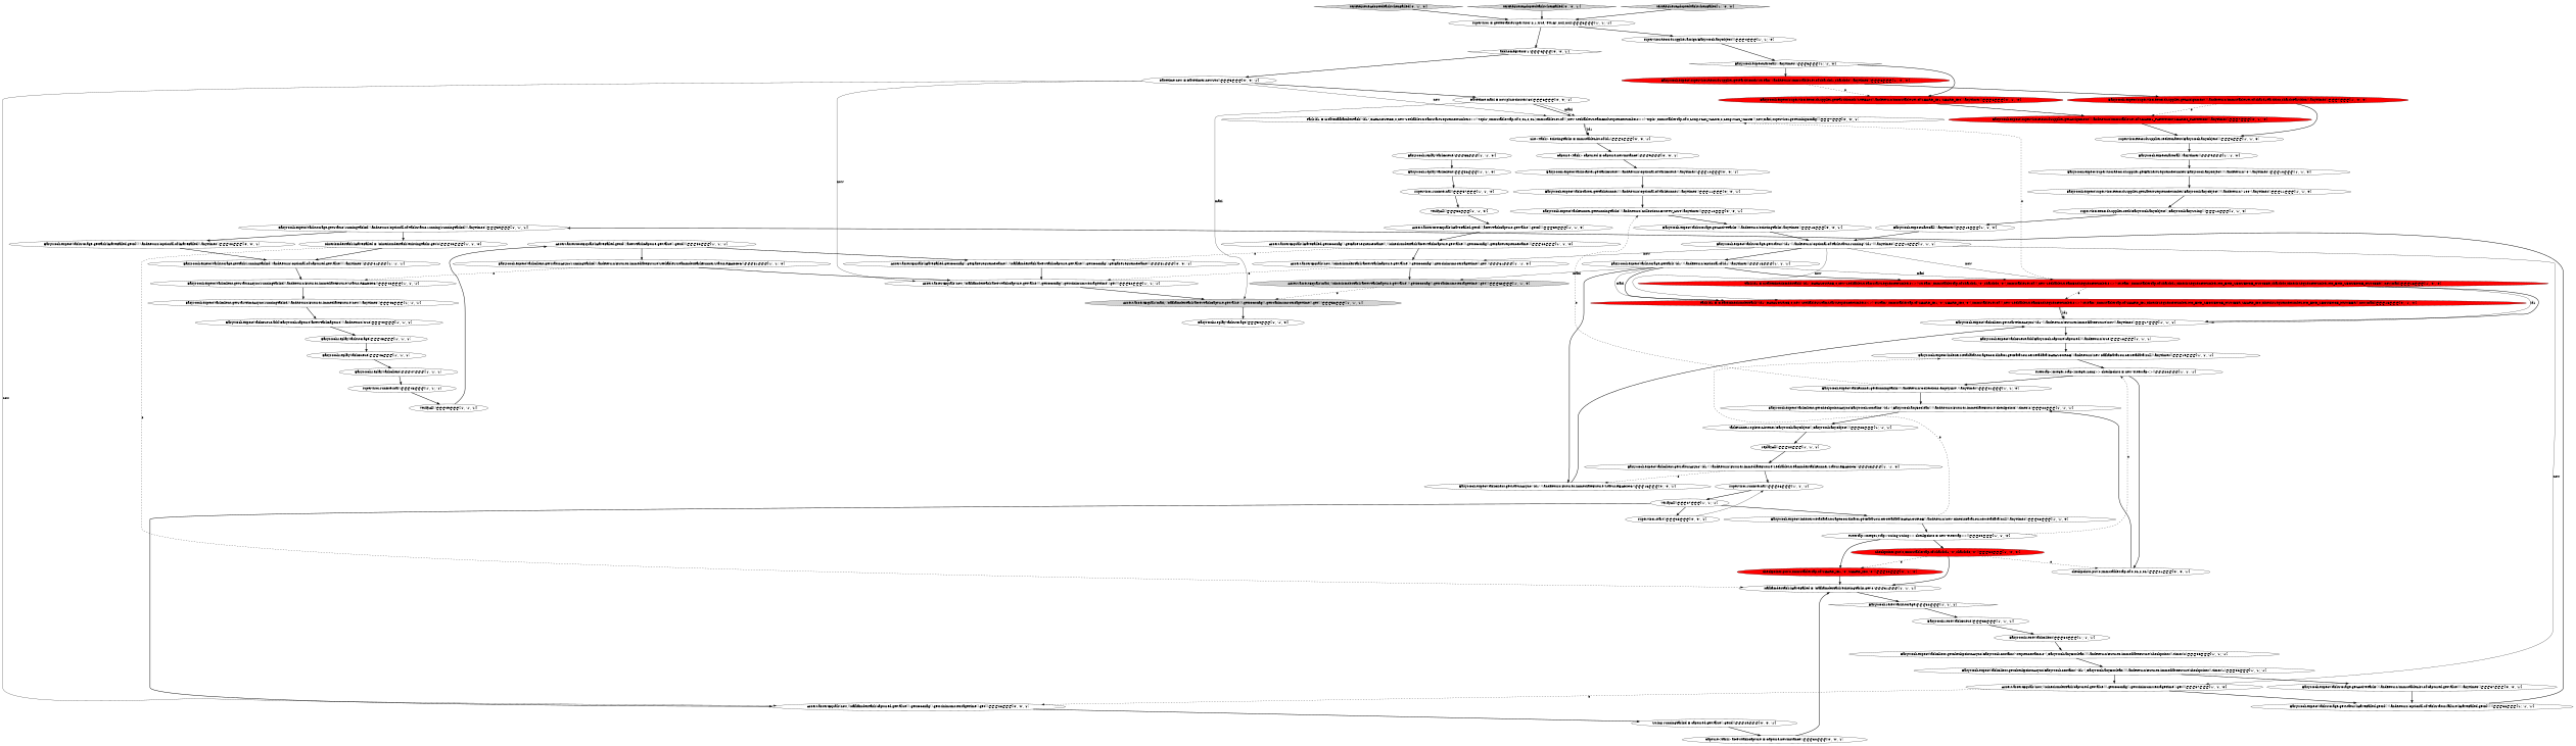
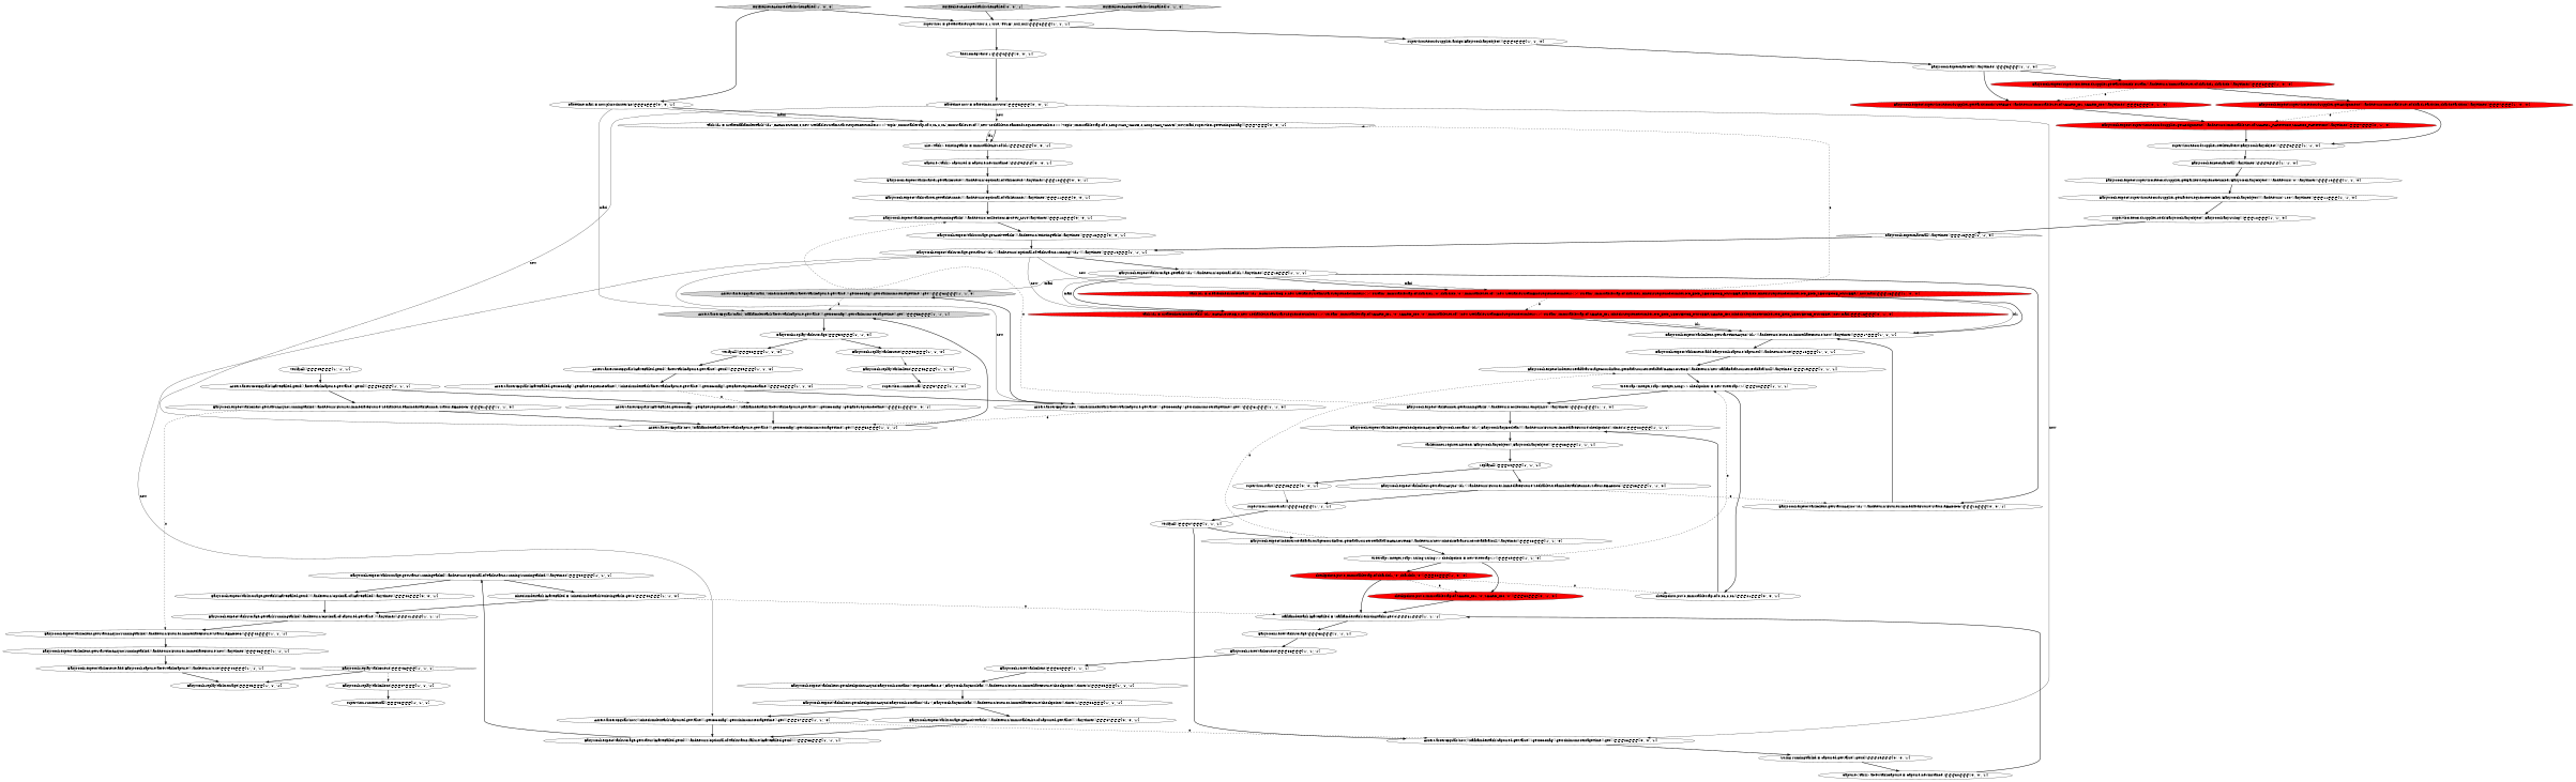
  digraph {
    node [fillcolor=white shape=ellipse style=filled]
    edge [style=bold]
    n1 [fillcolor=lightgray label="Assert.assertEquals(maxi,((KinesisIndexTask)aNewTaskCapture.getValue()).getIOConfig().getMaximumMessageTime().get())@@@62@@@['1', '1', '0']"]
    n2 [fillcolor=lightgray label="Assert.assertEquals(maxi,((KafkaIndexTask)aNewTaskCapture.getValue()).getIOConfig().getMaximumMessageTime().get())@@@53@@@['1', '1', '1']"]
    n3 [label="EasyMock.replay(taskStorage)@@@54@@@['1', '1', '0']"]
-   n4 [label="EasyMock.replay(taskQueue)@@@46@@@['1', '1', '1']"]
+   n4 [label="EasyMock.replay(taskQueue)@@@46@@@['1', '1', '1']" shape=diamond]
    n5 [label="EasyMock.replay(taskClient)@@@47@@@['1', '1', '1']"]
    n6 [label="supervisor.runInternal()@@@48@@@['1', '1', '1']"]
    n7 [label="verifyAll()@@@49@@@['1', '1', '1']"]
    n8 [label="Assert.assertNotEquals(iHaveFailed.getId(),aNewTaskCapture.getValue().getId())@@@50@@@['1', '1', '1']"]
    n9 [label="Assert.assertEquals(iHaveFailed.getIOConfig().getBaseSequenceName(),((KafkaIndexTask)aNewTaskCapture.getValue()).getIOConfig().getBaseSequenceName())@@@51@@@['0', '0', '1']"]
    n10 [label="EasyMock.expect(taskClient.getStatusAsync(runningTaskId)).andReturn(Futures.immediateFuture(SeekableStreamIndexTaskRunner.Status.READING))@@@51@@@['1', '1', '0']"]
    n11 [label="EasyMock.expect(taskMaster.getTaskRunner()).andReturn(Optional.of(taskRunner)).anyTimes()@@@11@@@['0', '0', '1']"]
    n12 [label="EasyMock.expect(taskRunner.getRunningTasks()).andReturn(Collections.EMPTY_LIST).anyTimes()@@@12@@@['0', '0', '1']"]
    n13 [label="EasyMock.expect(taskStorage.getActiveTasks()).andReturn(existingTasks).anyTimes()@@@13@@@['0', '0', '1']"]
    n14 [label="Task id1 = createKafkaIndexTask(\"id1\",DATASOURCE,0,new SeekableStreamStartSequenceNumbers<>(\"topic\",ImmutableMap.of(0,0L,2,0L),ImmutableSet.of()),new SeekableStreamEndSequenceNumbers<>(\"topic\",ImmutableMap.of(0,Long.MAX_VALUE,2,Long.MAX_VALUE)),now,maxi,supervisor.getTuningConfig())@@@7@@@['0', '0', '1']"]
    n15 [label="List<Task> existingTasks = ImmutableList.of(id1)@@@8@@@['0', '0', '1']"]
    n16 [label="Capture<Task> captured = Capture.newInstance()@@@9@@@['0', '0', '1']"]
    n17 [label="EasyMock.expect(taskStorage.getStatus(iHaveFailed.getId())).andReturn(Optional.of(TaskStatus.failure(iHaveFailed.getId())))@@@38@@@['1', '1', '1']"]
    n18 [label="EasyMock.expect(taskStorage.getStatus(runningTaskId)).andReturn(Optional.of(TaskStatus.running(runningTaskId))).anyTimes()@@@39@@@['1', '1', '1']"]
    n19 [label="EasyMock.expect(taskStorage.getTask(iHaveFailed.getId())).andReturn(Optional.of(iHaveFailed)).anyTimes()@@@40@@@['0', '0', '1']"]
    n20 [label="KinesisIndexTask iHaveFailed = (KinesisIndexTask)existingTasks.get(0)@@@40@@@['1', '1', '0']"]
    n21 [label="EasyMock.reset(taskQueue)@@@33@@@['1', '1', '1']"]
    n22 [label="EasyMock.reset(taskClient)@@@34@@@['1', '1', '1']"]
    n23 [label="EasyMock.expect(taskClient.getCheckpointsAsync(EasyMock.contains(\"sequenceName-0\"),EasyMock.anyBoolean())).andReturn(Futures.immediateFuture(checkpoints)).times(2)@@@35@@@['1', '1', '1']"]
    n24 [label="EasyMock.replay(taskClient)@@@56@@@['1', '1', '0']"]
    n25 [label="supervisor.runInternal()@@@57@@@['1', '1', '0']"]
    n26 [label="verifyAll()@@@58@@@['1', '1', '0']"]
    n27 [label="Assert.assertEquals(now,((KinesisIndexTask)aNewTaskCapture.getValue()).getIOConfig().getMinimumMessageTime().get())@@@61@@@['1', '1', '0']"]
    n28 [label="Assert.assertEquals(now,((KafkaIndexTask)aNewTaskCapture.getValue()).getIOConfig().getMinimumMessageTime().get())@@@52@@@['1', '1', '1']"]
    n29 [label="replayAll()@@@24@@@['1', '1', '1']"]
    n30 [label="EasyMock.expect(taskClient.getStatusAsync(\"id1\")).andReturn(Futures.immediateFuture(SeekableStreamIndexTaskRunner.Status.READING))@@@25@@@['1', '1', '0']"]
    n31 [label="supervisor.start()@@@25@@@['0', '0', '1']"]
    n32 [label="supervisor.runInternal()@@@26@@@['1', '1', '1']"]
    n33 [label="EasyMock.expect(taskClient.getStatusAsync(\"id1\")).andReturn(Futures.immediateFuture(Status.READING))@@@16@@@['0', '0', '1']"]
    n34 [fillcolor=red label="EasyMock.expect(supervisorRecordSupplier.getAssignment()).andReturn(ImmutableSet.of(SHARD1_PARTITION,SHARD0_PARTITION)).anyTimes()@@@7@@@['0', '1', '0']"]
    n35 [label="supervisorRecordSupplier.seekToLatest(EasyMock.anyObject())@@@8@@@['1', '1', '0']"]
    n36 [label="EasyMock.expectLastCall().anyTimes()@@@9@@@['1', '1', '0']"]
    n37 [label="EasyMock.replay(taskStorage)@@@45@@@['1', '1', '1']"]
    n38 [label="EasyMock.expect(taskStorage.getStatus(\"id1\")).andReturn(Optional.of(TaskStatus.running(\"id1\"))).anyTimes()@@@14@@@['1', '1', '1']"]
    n39 [fillcolor=red label="Task id1 = createKinesisIndexTask(\"id1\",DATASOURCE,0,new SeekableStreamStartSequenceNumbers<>(\"stream\",ImmutableMap.of(shardId1,\"0\",shardId0,\"0\"),ImmutableSet.of()),new SeekableStreamEndSequenceNumbers<>(\"stream\",ImmutableMap.of(shardId1,KinesisSequenceNumber.NO_END_SEQUENCE_NUMBER,shardId0,KinesisSequenceNumber.NO_END_SEQUENCE_NUMBER)),now,maxi)@@@16@@@['1', '0', '0']"]
    n40 [label="Assert.assertEquals(now,((KinesisIndexTask)captured.getValue()).getIOConfig().getMinimumMessageTime().get())@@@37@@@['1', '1', '0']"]
    n41 [label="EasyMock.expect(taskStorage.getTask(\"id1\")).andReturn(Optional.of(id1)).anyTimes()@@@15@@@['1', '1', '1']"]
    n42 [fillcolor=red label="Task id1 = createKinesisIndexTask(\"id1\",DATASOURCE,0,new SeekableStreamStartSequenceNumbers<>(\"stream\",ImmutableMap.of(SHARD_ID1,\"0\",SHARD_ID0,\"0\"),ImmutableSet.of()),new SeekableStreamEndSequenceNumbers<>(\"stream\",ImmutableMap.of(SHARD_ID1,KinesisSequenceNumber.NO_END_SEQUENCE_NUMBER,SHARD_ID0,KinesisSequenceNumber.NO_END_SEQUENCE_NUMBER)),now,maxi)@@@16@@@['0', '1', '0']"]
    n43 [label="EasyMock.expect(taskClient.getStartTimeAsync(\"id1\")).andReturn(Futures.immediateFuture(now)).anyTimes()@@@17@@@['1', '1', '1']"]
    n44 [label="Assert.assertEquals(now,((KafkaIndexTask)captured.getValue()).getIOConfig().getMinimumMessageTime().get())@@@28@@@['0', '0', '1']"]
    n45 [fillcolor=red label="EasyMock.expect(supervisorRecordSupplier.getAssignment()).andReturn(ImmutableSet.of(shard1Partition,shard0Partition)).anyTimes()@@@7@@@['1', '0', '0']"]
    n46 [label="Assert.assertNotEquals(iHaveFailed.getId(),aNewTaskCapture.getValue().getId())@@@59@@@['1', '1', '0']"]
    n47 [label="Assert.assertEquals(iHaveFailed.getIOConfig().getBaseSequenceName(),((KinesisIndexTask)aNewTaskCapture.getValue()).getIOConfig().getBaseSequenceName())@@@60@@@['1', '1', '0']"]
-   n48 [label="addSomeEvents(1)@@@4@@@['0', '0', '1']" shape=diamond]
+   n48 [label="addSomeEvents(1)@@@4@@@['0', '0', '1']"]
    n49 [label="DateTime now = DateTimes.nowUtc()@@@5@@@['0', '0', '1']"]
    n50 [label="DateTime maxi = now.plusMinutes(60)@@@6@@@['0', '0', '1']"]
    n51 [label="verifyAll()@@@27@@@['1', '1', '1']"]
    n52 [fillcolor=lightgray label="testRequeueAdoptedTaskWhenFailed['0', '1', '0']" shape=diamond]
    n53 [label="supervisor = getTestableSupervisor(2,1,true,\"PT1H\",null,null)@@@3@@@['1', '1', '1']"]
    n54 [label="supervisorRecordSupplier.assign(EasyMock.anyObject())@@@4@@@['1', '1', '0']"]
    n55 [label="EasyMock.expect(supervisorRecordSupplier.getEarliestSequenceNumber(EasyMock.anyObject())).andReturn(\"0\").anyTimes()@@@10@@@['1', '1', '0']"]
    n56 [label="EasyMock.expect(supervisorRecordSupplier.getLatestSequenceNumber(EasyMock.anyObject())).andReturn(\"100\").anyTimes()@@@11@@@['1', '1', '0']"]
    n57 [label="EasyMock.expect(taskClient.getStartTimeAsync(runningTaskId)).andReturn(Futures.immediateFuture(now)).anyTimes()@@@43@@@['1', '1', '1']"]
    n58 [label="EasyMock.expect(taskQueue.add(EasyMock.capture(aNewTaskCapture))).andReturn(true)@@@44@@@['1', '1', '1']"]
    n59 [label="EasyMock.expect(taskClient.getStatusAsync(runningTaskId)).andReturn(Futures.immediateFuture(Status.READING))@@@42@@@['1', '1', '1']"]
    n60 [label="EasyMock.expect(taskQueue.add(EasyMock.capture(captured))).andReturn(true)@@@18@@@['1', '1', '1']"]
    n61 [fillcolor=lightgray label="testRequeueAdoptedTaskWhenFailed['0', '0', '1']" shape=diamond]
    n62 [label="EasyMock.expect(taskMaster.getTaskQueue()).andReturn(Optional.of(taskQueue)).anyTimes()@@@10@@@['0', '0', '1']"]
    n63 [label="EasyMock.expect(indexerMetadataStorageCoordinator.getDataSourceMetadata(DATASOURCE)).andReturn(new KafkaDataSourceMetadata(null)).anyTimes()@@@19@@@['1', '1', '1']"]
    n64 [label="TreeMap<Integer,Map<Integer,Long>> checkpoints = new TreeMap<>()@@@20@@@['1', '1', '1']"]
    n65 [label="EasyMock.expect(taskClient.getCheckpointsAsync(EasyMock.contains(\"id1\"),EasyMock.anyBoolean())).andReturn(Futures.immediateFuture(checkpoints)).times(1)@@@36@@@['1', '1', '1']"]
    n66 [label="EasyMock.expect(taskRunner.getRunningTasks()).andReturn(Collections.emptyList()).anyTimes()@@@21@@@['1', '1', '0']"]
    n67 [label="EasyMock.expect(taskClient.getCheckpointsAsync(EasyMock.contains(\"id1\"),EasyMock.anyBoolean())).andReturn(Futures.immediateFuture(checkpoints)).times(2)@@@22@@@['1', '1', '1']"]
    n68 [label="taskRunner.registerListener(EasyMock.anyObject(),EasyMock.anyObject())@@@23@@@['1', '1', '1']"]
    n69 [label="KafkaIndexTask iHaveFailed = (KafkaIndexTask)existingTasks.get(0)@@@31@@@['1', '1', '1']"]
-   n70 [label="EasyMock.reset(taskStorage)@@@32@@@['1', '1', '1']" shape=diamond]
+   n70 [label="EasyMock.reset(taskStorage)@@@32@@@['1', '1', '1']"]
    n71 [label="String runningTaskId = captured.getValue().getId()@@@29@@@['0', '0', '1']"]
    n72 [label="EasyMock.expect(taskStorage.getActiveTasks()).andReturn(ImmutableList.of(captured.getValue())).anyTimes()@@@37@@@['0', '0', '1']"]
    n73 [label="Capture<Task> aNewTaskCapture = Capture.newInstance()@@@30@@@['0', '0', '1']"]
-   n74 [label="EasyMock.expectLastCall().anyTimes()@@@5@@@['1', '1', '0']" shape=diamond]
+   n74 [label="EasyMock.expectLastCall().anyTimes()@@@5@@@['1', '1', '0']"]
    n75 [fillcolor=red label="EasyMock.expect(supervisorRecordSupplier.getPartitionIds(stream)).andReturn(ImmutableSet.of(shardId1,shardId0)).anyTimes()@@@6@@@['1', '0', '0']"]
    n76 [fillcolor=red label="EasyMock.expect(supervisorRecordSupplier.getPartitionIds(STREAM)).andReturn(ImmutableSet.of(SHARD_ID1,SHARD_ID0)).anyTimes()@@@6@@@['0', '1', '0']"]
    n77 [label="EasyMock.expect(taskStorage.getTask(runningTaskId)).andReturn(Optional.of(captured.getValue())).anyTimes()@@@41@@@['1', '1', '1']"]
    n78 [label="EasyMock.replay(taskQueue)@@@55@@@['1', '1', '0']"]
    n79 [fillcolor=red label="checkpoints.put(0,ImmutableMap.of(shardId1,\"0\",shardId0,\"0\"))@@@30@@@['1', '0', '0']"]
    n80 [fillcolor=red label="checkpoints.put(0,ImmutableMap.of(SHARD_ID1,\"0\",SHARD_ID0,\"0\"))@@@30@@@['0', '1', '0']"]
    n81 [label="checkpoints.put(0,ImmutableMap.of(0,0L,2,0L))@@@21@@@['0', '0', '1']"]
    n82 [label="TreeMap<Integer,Map<String,String>> checkpoints = new TreeMap<>()@@@29@@@['1', '1', '0']"]
    n83 [label="EasyMock.expect(indexerMetadataStorageCoordinator.getDataSourceMetadata(DATASOURCE)).andReturn(new KinesisDataSourceMetadata(null)).anyTimes()@@@28@@@['1', '1', '0']"]
    n84 [label="supervisorRecordSupplier.seek(EasyMock.anyObject(),EasyMock.anyString())@@@12@@@['1', '1', '0']"]
-   n85 [label="EasyMock.expectLastCall().anyTimes()@@@13@@@['1', '1', '0']"]
+   n85 [label="EasyMock.expectLastCall().anyTimes()@@@13@@@['1', '1', '0']" shape=diamond]
    n86 [fillcolor=lightgray label="testRequeueAdoptedTaskWhenFailed['1', '0', '0']" shape=diamond]
    n1 -> n2 [label=0 style=dashed]
    n2 -> n3
-   n4 -> n5
+   n3 -> n78
+   n4 -> n5 [style=dashed]
    n5 -> n6
-   n6 -> n7
    n7 -> n8
    n8 -> n9
    n8 -> n10
    n9 -> n28
    n10 -> n28
    n10 -> n59 [label=0 style=dashed]
    n11 -> n12
    n12 -> n13
    n13 -> n38
    n14 -> n15 [label=id1 style=solid]
    n14 -> n15
    n15 -> n16
    n16 -> n62
    n17 -> n18
    n18 -> n19
    n18 -> n20
    n19 -> n77
    n20 -> n69 [label=0 style=dashed]
    n20 -> n77
    n21 -> n22
    n22 -> n23
    n23 -> n65
    n24 -> n25
-   n25 -> n26
+   n3 -> n26
    n26 -> n46
    n27 -> n1
    n27 -> n28 [label=0 style=dashed]
    n28 -> n2
    n29 -> n30
-   n51 -> n31
+   n29 -> n31
    n30 -> n32
    n30 -> n33 [label=0 style=dashed]
    n31 -> n32 [style=solid]
    n32 -> n51
    n33 -> n43
    n34 -> n35
    n35 -> n36
    n36 -> n55
-   n37 -> n4
+   n4 -> n37
    n38 -> n27 [label=now style=solid]
    n38 -> n39 [label=now style=solid]
    n38 -> n40 [label=now style=solid]
    n38 -> n41
    n38 -> n42 [label=now style=solid]
    n39 -> n14 [label=0 style=dashed]
    n39 -> n42 [label=0 style=dashed]
    n39 -> n43 [label=id1 style=solid]
    n39 -> n43
    n40 -> n17
    n40 -> n44 [label=0 style=dashed]
    n41 -> n1 [label=maxi style=solid]
    n41 -> n33
    n41 -> n39 [label=maxi style=solid]
    n41 -> n39
    n41 -> n42
    n41 -> n42 [label=maxi style=solid]
    n42 -> n43
    n42 -> n43 [label=id1 style=solid]
    n43 -> n60
    n44 -> n71
    n45 -> n34 [label=0 style=dashed]
    n45 -> n35
    n46 -> n47
    n47 -> n9 [label=0 style=dashed]
    n47 -> n27
    n48 -> n49
    n49 -> n14 [label=now style=solid]
    n49 -> n28 [label=now style=solid]
    n49 -> n44 [label=now style=solid]
-   n49 -> n50
+   n86 -> n50
    n50 -> n2 [label=maxi style=solid]
    n50 -> n14
    n50 -> n14 [label=maxi style=solid]
    n51 -> n44
    n51 -> n83
    n52 -> n53
    n53 -> n48
    n53 -> n54
    n54 -> n74
    n55 -> n56
    n56 -> n84
    n57 -> n58
    n58 -> n37
    n59 -> n57
    n60 -> n63
    n61 -> n53
    n62 -> n11
    n63 -> n64
    n64 -> n66
    n64 -> n81
    n65 -> n40
    n65 -> n72
    n66 -> n12 [label=0 style=dashed]
    n66 -> n67
    n67 -> n68
    n68 -> n29
    n69 -> n70
    n70 -> n21
    n71 -> n73
    n72 -> n17
    n73 -> n69
    n74 -> n75
    n74 -> n76
    n75 -> n45
    n75 -> n76 [label=0 style=dashed]
    n76 -> n34
    n77 -> n59
-   n78 -> n24
+   n78 -> n24 [style=solid]
    n79 -> n69
    n79 -> n80 [label=0 style=dashed]
    n79 -> n81 [label=0 style=dashed]
    n80 -> n69
    n81 -> n67
    n82 -> n64 [label=0 style=dashed]
    n82 -> n79
    n82 -> n80
    n83 -> n63 [label=0 style=dashed]
    n83 -> n82
    n84 -> n85
    n85 -> n38
    n86 -> n53
  }
